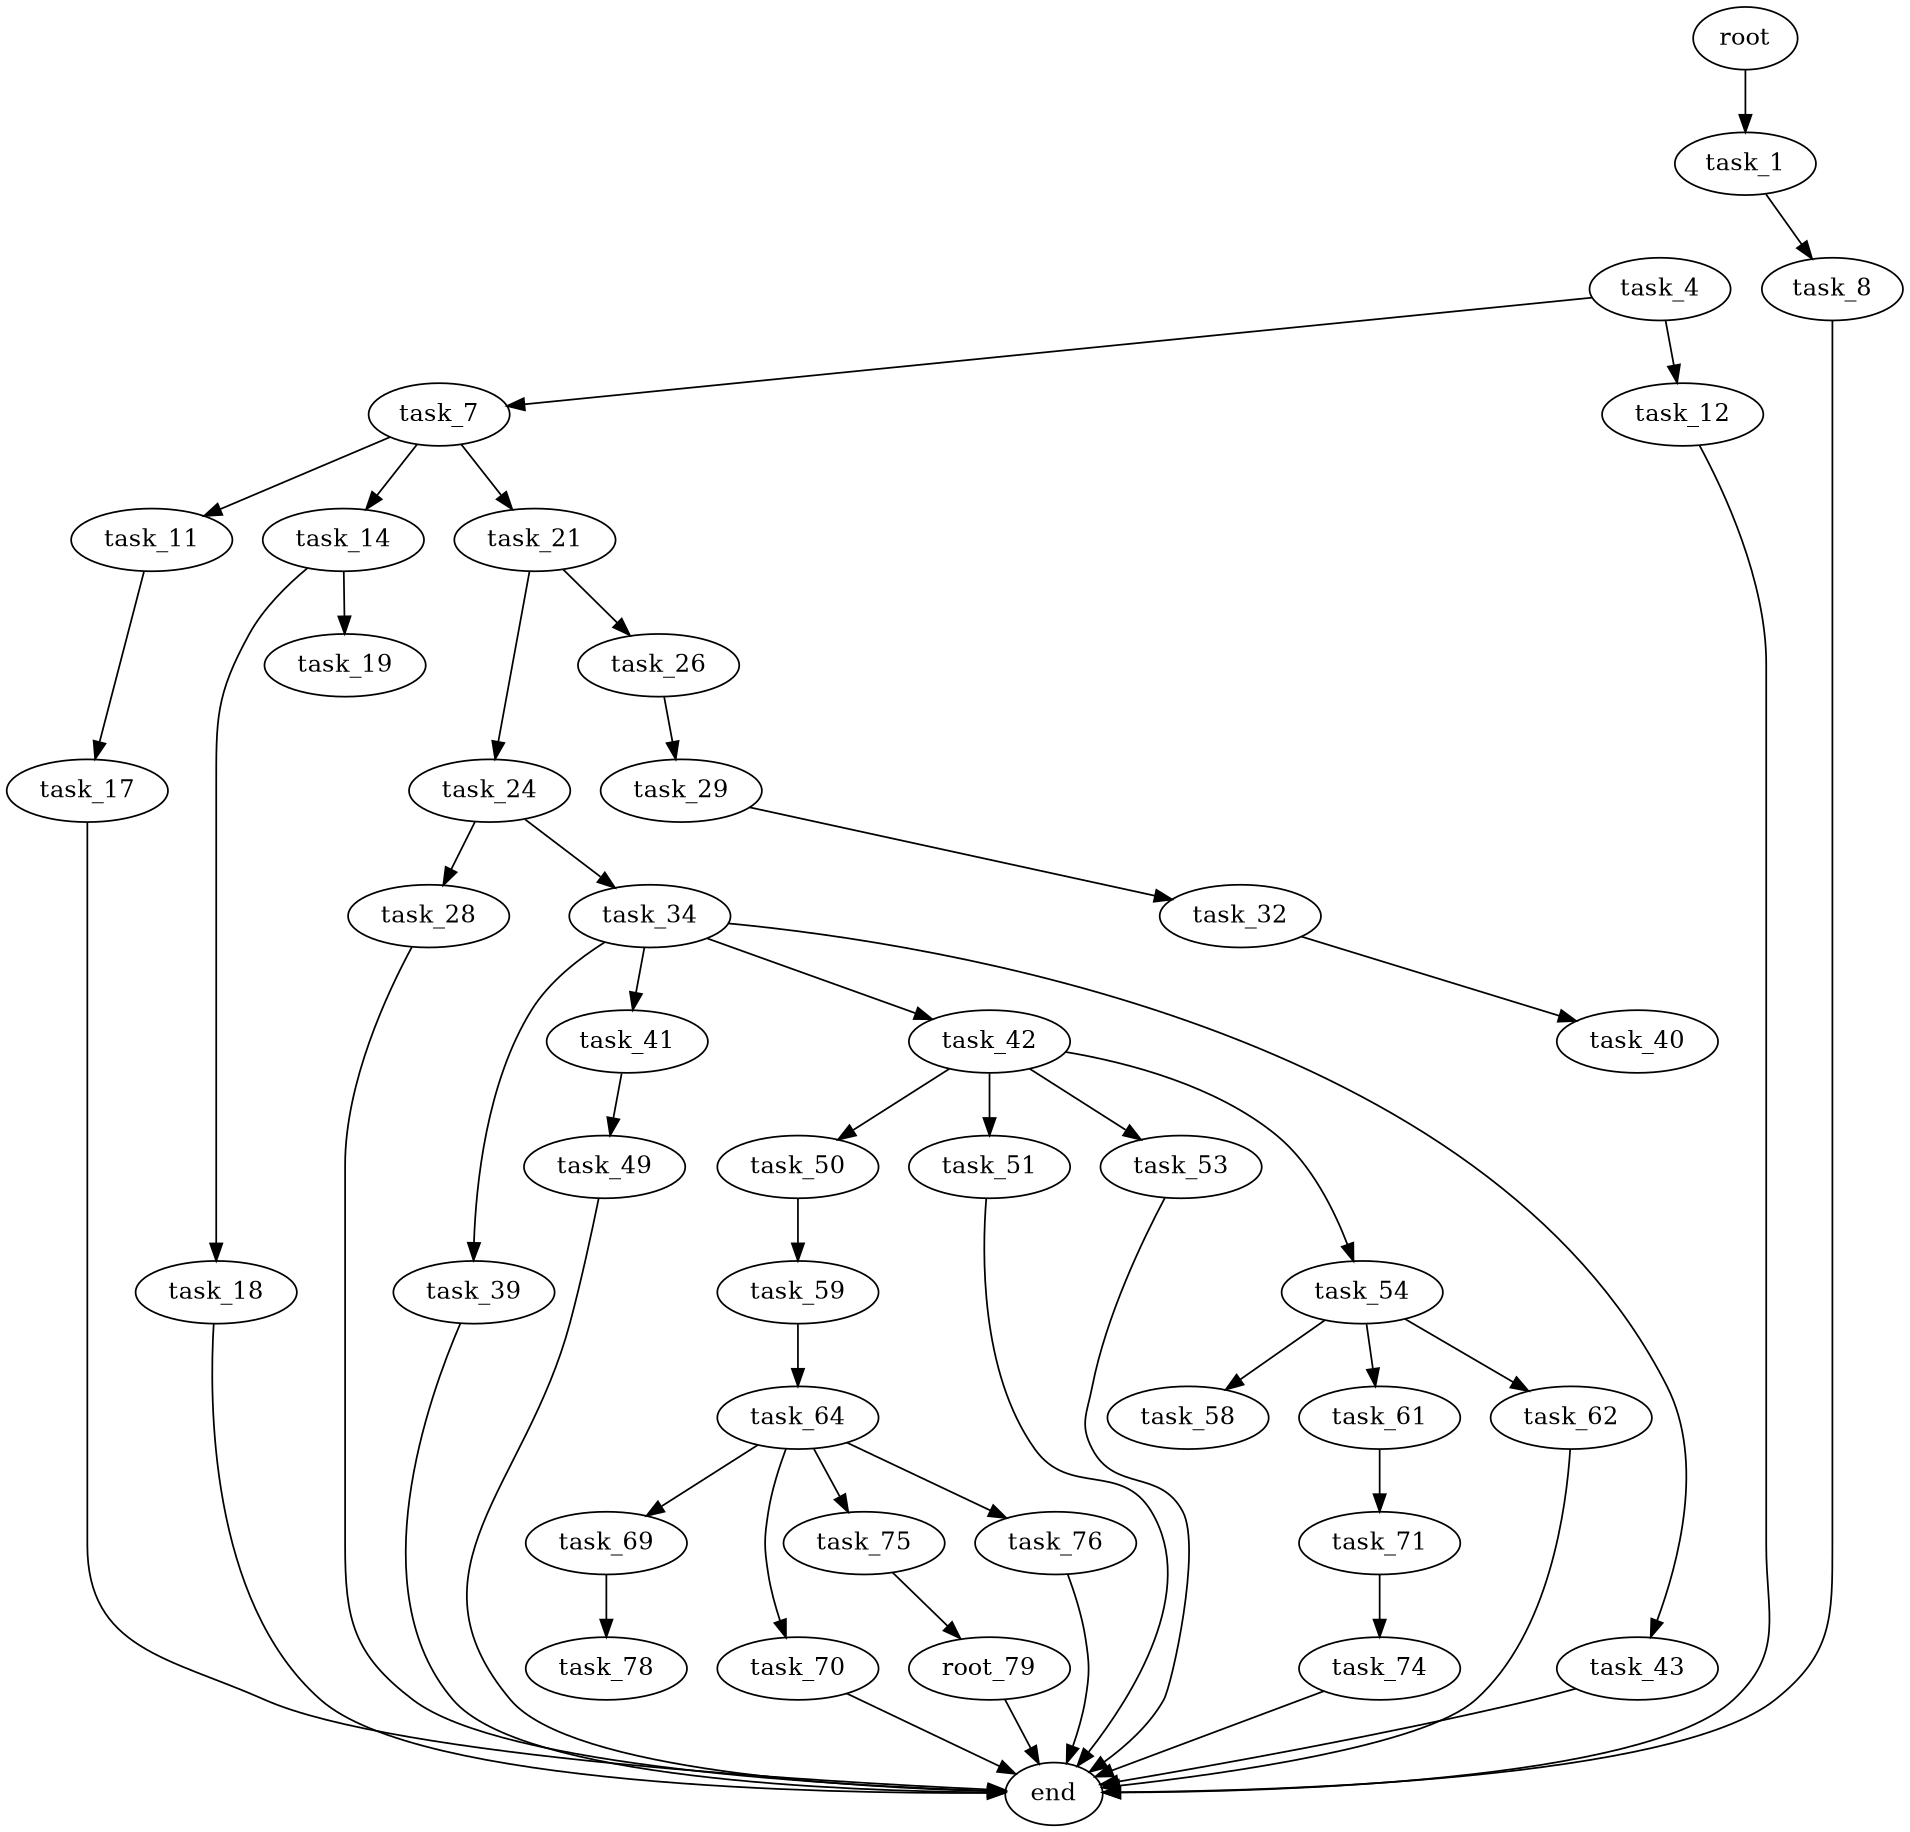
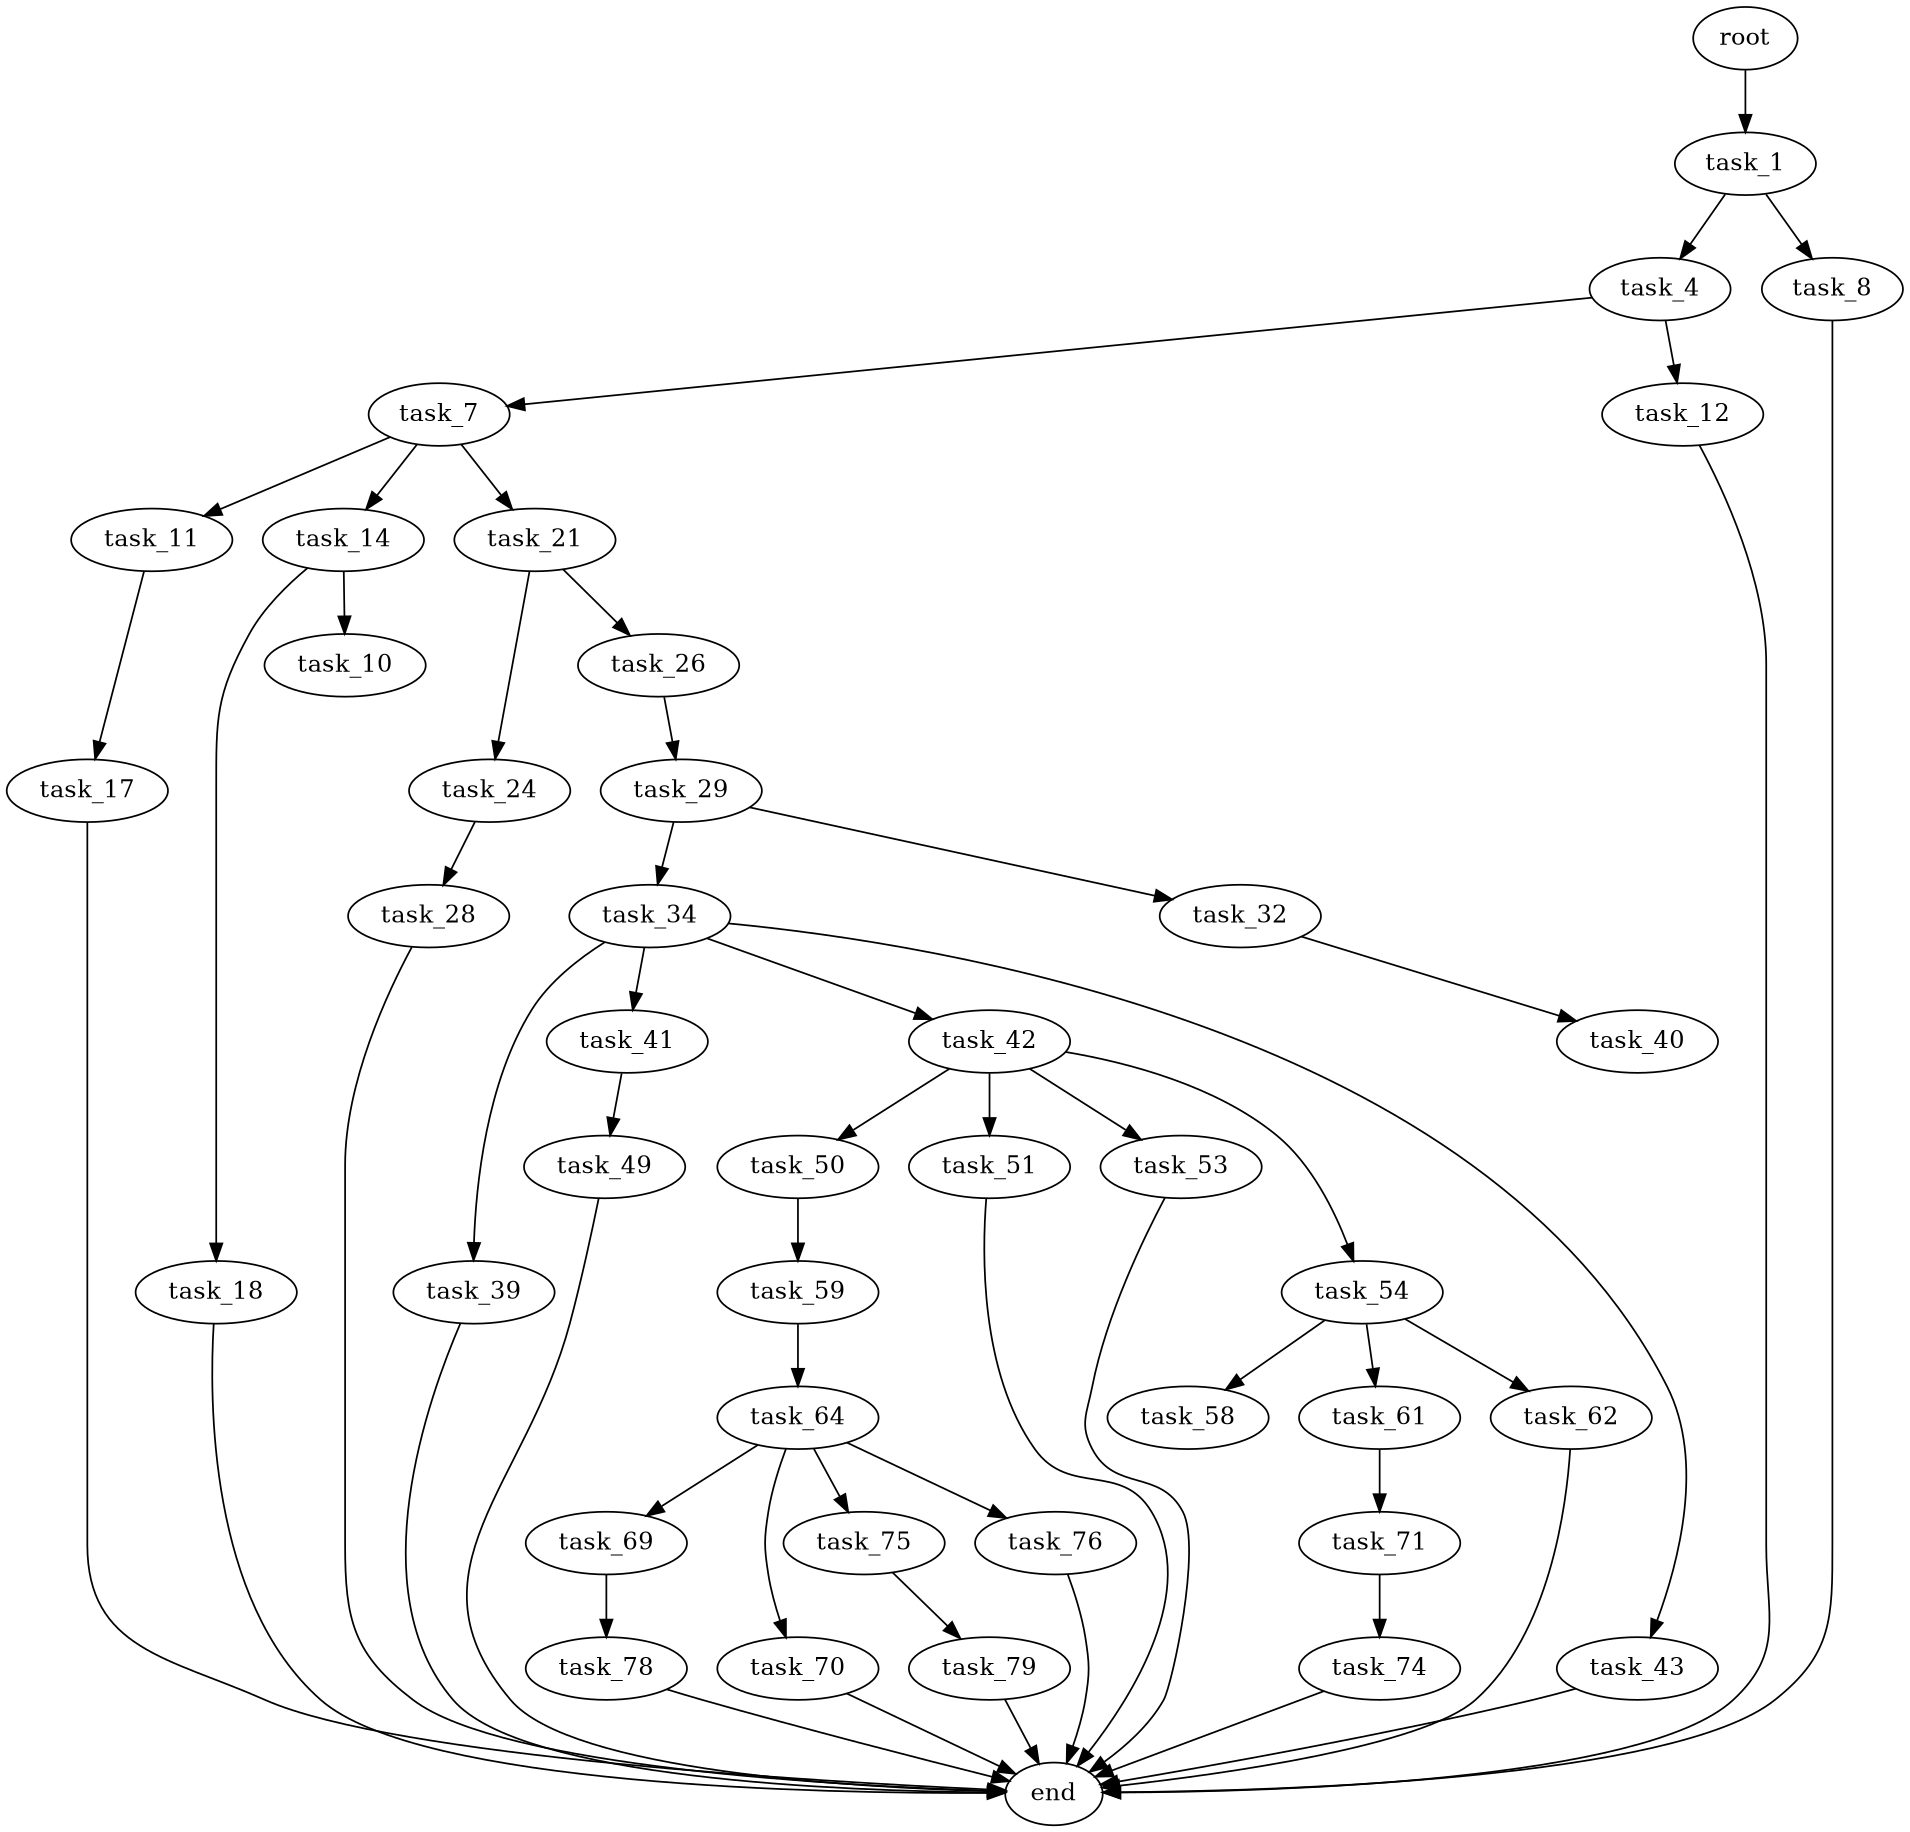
  digraph {
    root
    task_1
    task_4
    task_8
    task_7
    task_12
    end
    task_11
    task_14
    task_21
    task_17
    task_18
-   task_19
+   task_19 [label=task_10]
    task_24
    task_26
    task_28
    task_29
    task_32
    task_34
    task_40
    task_39
    task_41
    task_42
    task_43
    task_49
    task_50
    task_51
    task_53
    task_54
    task_59
    task_58
    task_61
    task_62
    task_64
    task_71
    task_69
    task_70
    task_75
    task_76
    task_74
    task_78
-   task_79 [label=root_79]
+   task_79
    root -> task_1
+   task_1 -> task_4
    task_1 -> task_8
    task_4 -> task_7
    task_4 -> task_12
    task_8 -> end
    task_7 -> task_11
    task_7 -> task_14
    task_7 -> task_21
    task_12 -> end
    task_11 -> task_17
    task_14 -> task_18
    task_14 -> task_19
    task_21 -> task_24
    task_21 -> task_26
    task_17 -> end
    task_18 -> end
    task_24 -> task_28
    task_26 -> task_29
    task_28 -> end
    task_29 -> task_32
-   task_24 -> task_34
+   task_29 -> task_34
    task_32 -> task_40
    task_34 -> task_39
    task_34 -> task_41
    task_34 -> task_42
    task_34 -> task_43
    task_39 -> end
    task_41 -> task_49
    task_42 -> task_50
    task_42 -> task_51
    task_42 -> task_53
    task_42 -> task_54
    task_43 -> end
    task_49 -> end
    task_50 -> task_59
    task_51 -> end
    task_53 -> end
    task_54 -> task_58
    task_54 -> task_61
    task_54 -> task_62
    task_59 -> task_64
    task_61 -> task_71
    task_62 -> end
    task_64 -> task_69
    task_64 -> task_70
    task_64 -> task_75
    task_64 -> task_76
    task_71 -> task_74
    task_69 -> task_78
    task_70 -> end
    task_75 -> task_79
    task_76 -> end
    task_74 -> end
+   task_78 -> end
    task_79 -> end
  }
